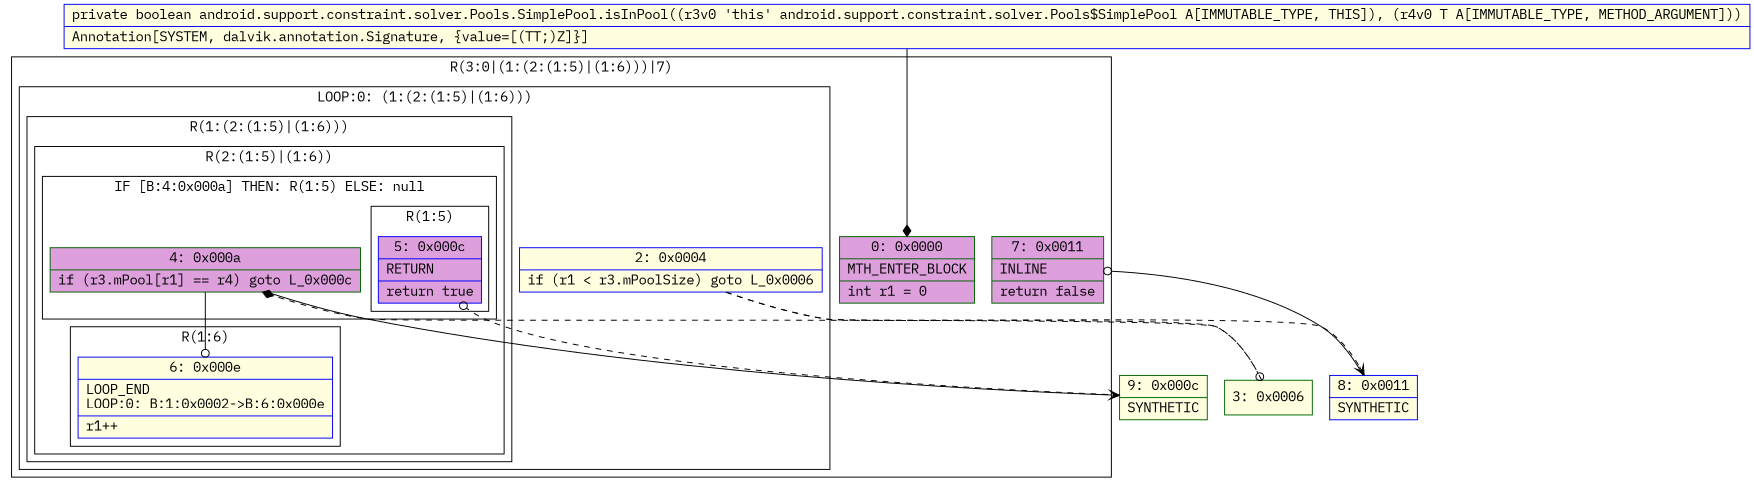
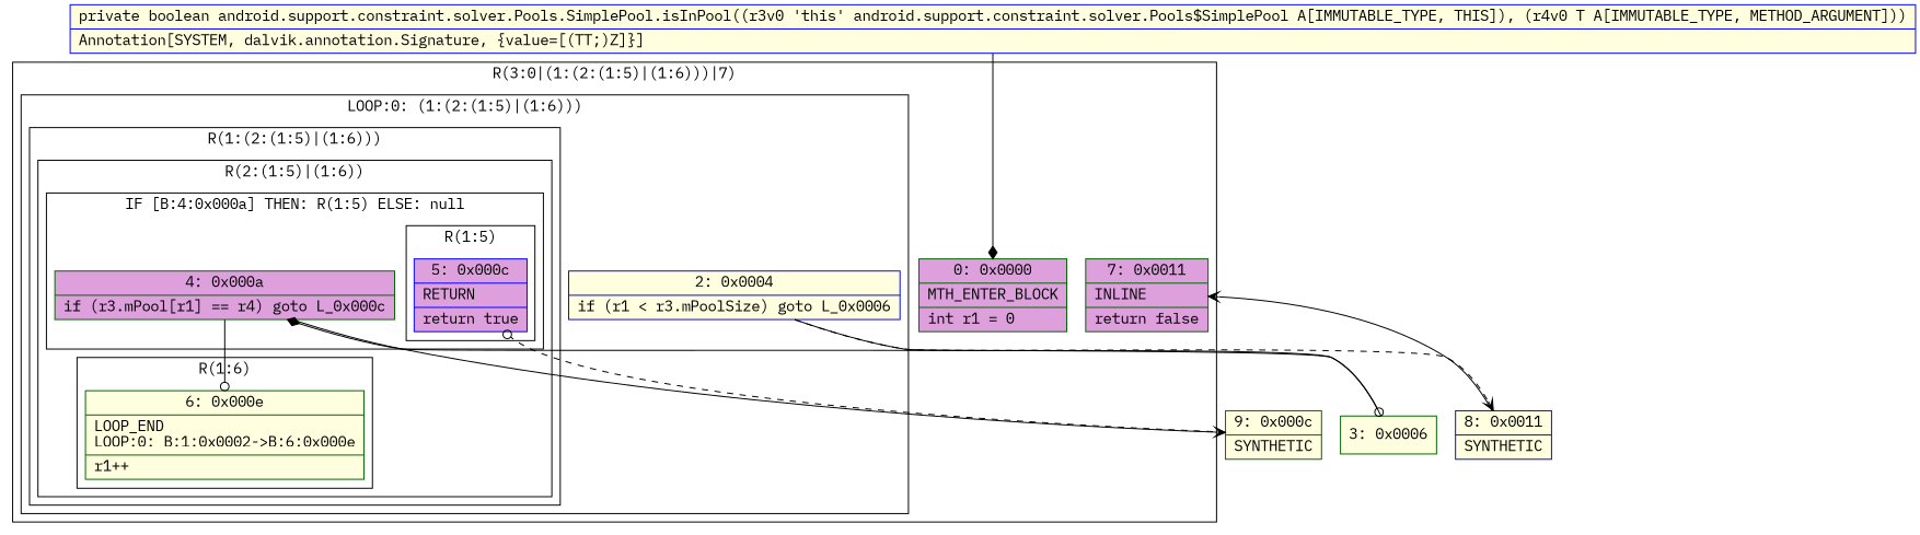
  digraph {
    fontname="IBM Plex Mono"
    node [color=darkgreen fillcolor=lightyellow fontname="IBM Plex Mono" shape=record style=filled]
    edge [arrowhead=odot fontname="IBM Plex Mono" style=solid]
    n1 [color=blue fillcolor=plum label="{5\:\ 0x000c|RETURN\l|return true\l}"]
    n2 [fillcolor=plum label="{4\:\ 0x000a|if (r3.mPool[r1] == r4) goto L_0x000c\l}"]
-   n3 [color=blue label="{6\:\ 0x000e|LOOP_END\lLOOP:0: B:1:0x0002\-\>B:6:0x000e\l|r1++\l}"]
+   n3 [label="{6\:\ 0x000e|LOOP_END\lLOOP:0: B:1:0x0002\-\>B:6:0x000e\l|r1++\l}"]
    n4 [color=blue label="{2\:\ 0x0004|if (r1 \< r3.mPoolSize) goto L_0x0006\l}"]
    n5 [fillcolor=plum label="{0\:\ 0x0000|MTH_ENTER_BLOCK\l|int r1 = 0\l}"]
    n6 [fillcolor=plum label="{7\:\ 0x0011|INLINE\l|return false\l}"]
    n7 [label="{9\:\ 0x000c|SYNTHETIC\l}"]
    n8 [label="{3\:\ 0x0006}"]
    n9 [color=blue label="{8\:\ 0x0011|SYNTHETIC\l}"]
    n10 [color=blue label="{private boolean android.support.constraint.solver.Pools.SimplePool.isInPool((r3v0 'this' android.support.constraint.solver.Pools$SimplePool A[IMMUTABLE_TYPE, THIS]), (r4v0 T A[IMMUTABLE_TYPE, METHOD_ARGUMENT]))  | Annotation[SYSTEM, dalvik.annotation.Signature, \{value=[(TT;)Z]\}]\l}"]
    subgraph cluster_1 {
      label="R(3:0|(1:(2:(1:5)|(1:6)))|7)"
      n5
      n6
      subgraph cluster_2 {
        label="LOOP:0: (1:(2:(1:5)|(1:6)))"
        n4
        subgraph cluster_3 {
          label="R(1:(2:(1:5)|(1:6)))"
          subgraph cluster_4 {
            label="R(2:(1:5)|(1:6))"
            subgraph cluster_5 {
              label="IF [B:4:0x000a] THEN: R(1:5) ELSE: null"
              n2
              subgraph cluster_6 {
                label="R(1:5)"
                n1
              }
            }
            subgraph cluster_7 {
              label="R(1:6)"
              n3
            }
          }
        }
      }
    }
    n2 -> n3
    n2 -> n7 [arrowhead=vee]
-   n4 -> n8 [style=dashed]
+   n4 -> n8
    n4 -> n9 [arrowhead=vee style=dashed]
    n7 -> n1 [style=dashed]
-   n8 -> n2 [arrowhead=diamond style=dashed]
-   n9 -> n6
+   n8 -> n2 [arrowhead=diamond]
+   n9 -> n6 [arrowhead=vee]
    n10 -> n5 [arrowhead=diamond]
  }
